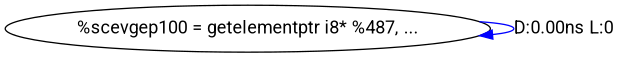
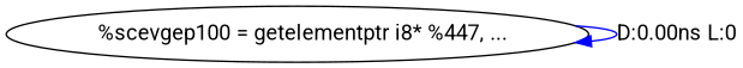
  digraph {
    fontname=Roboto
-   n1 [label="%scevgep100 = getelementptr i8* %487, ..." fontname=Roboto]
+   n1 [label="  %scevgep100 = getelementptr i8* %447, ..." fontname=Roboto]
    n1 -> n1 [color=blue label="D:0.00ns L:0" fontname=Roboto]
  }
